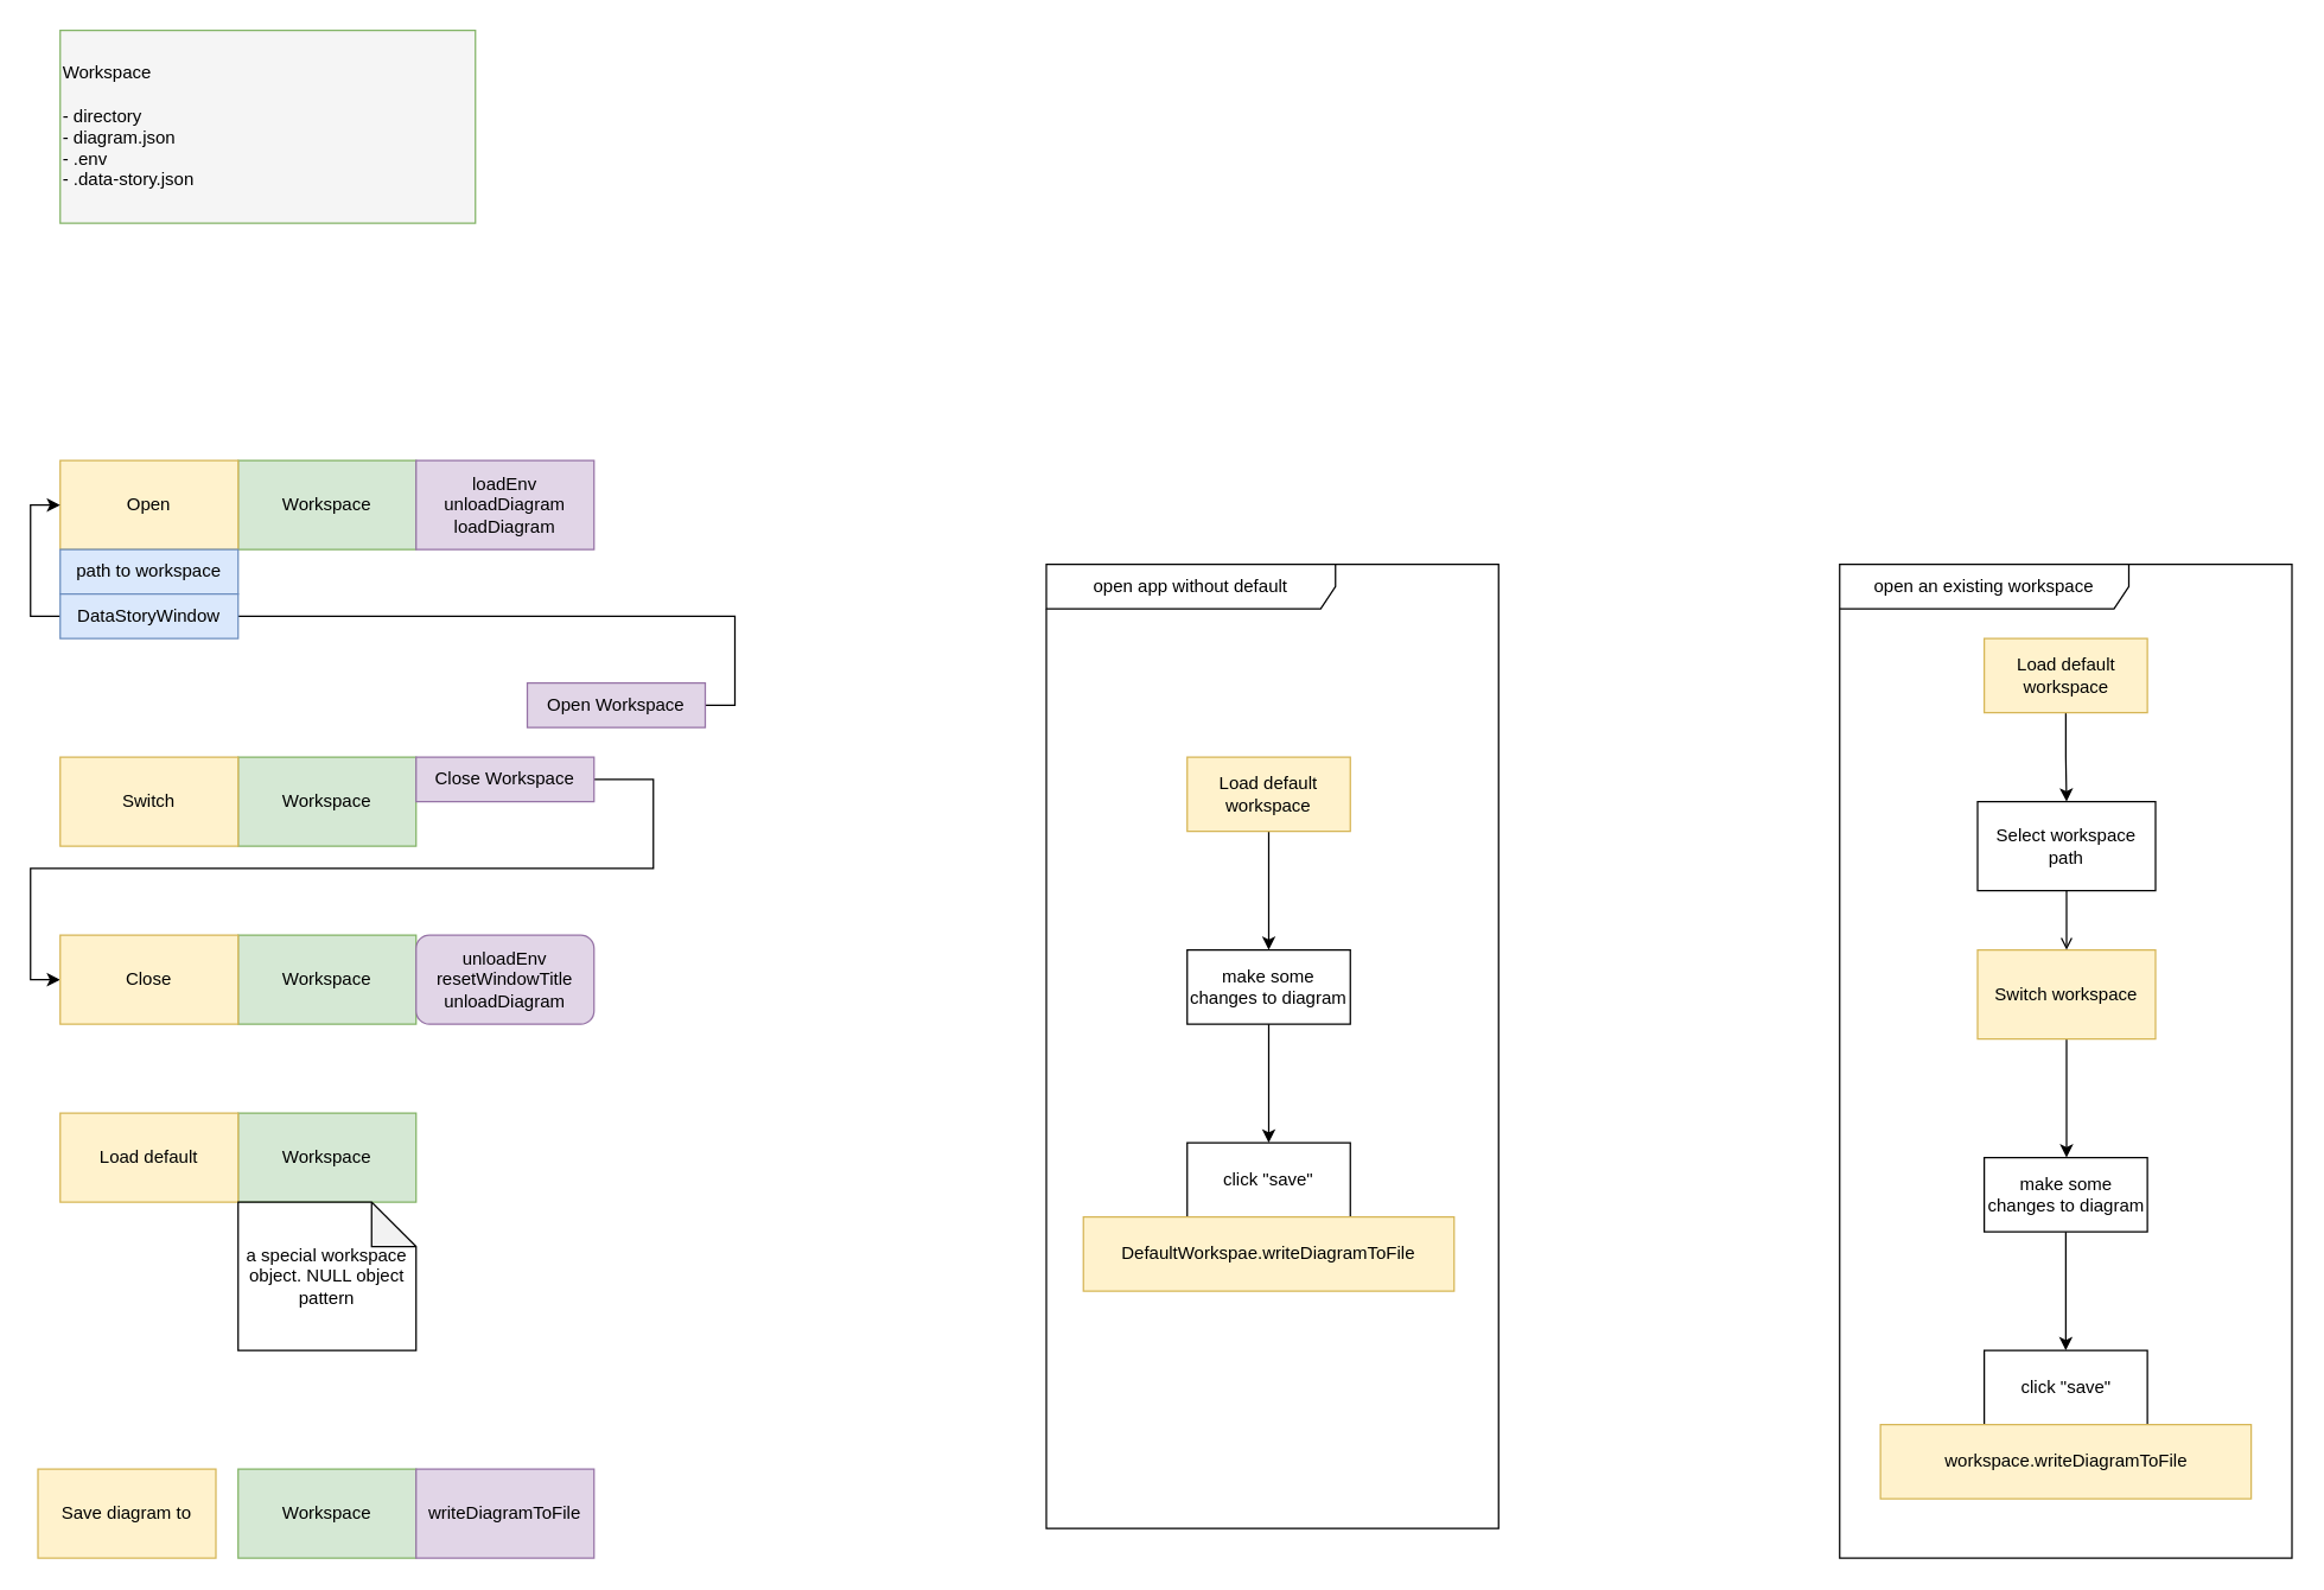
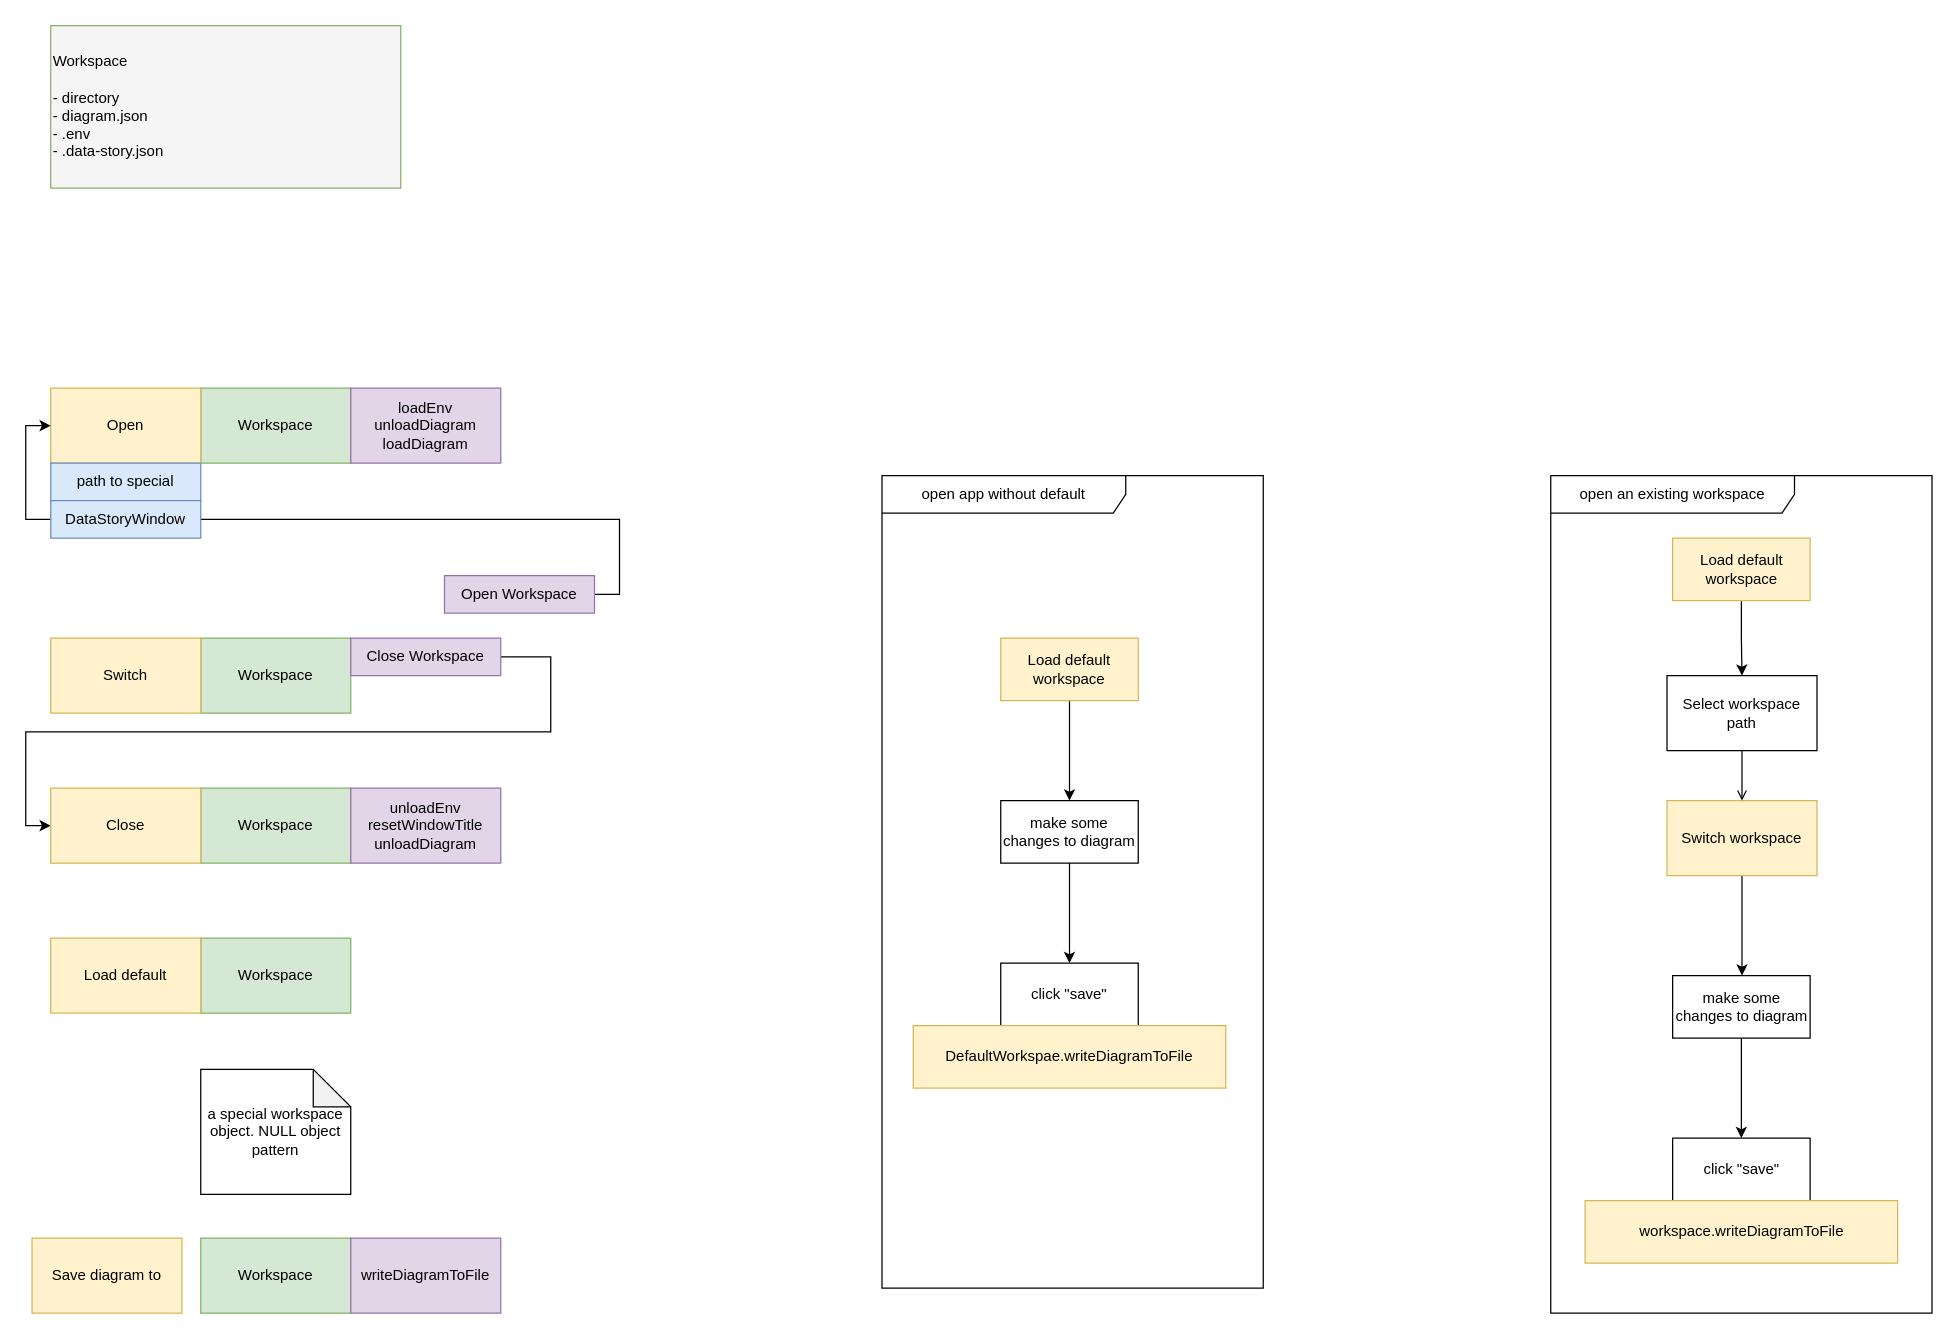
  <mxCell id="0" />
  <mxCell id="1" parent="0" />
  <mxCell id="2" value="Workspace&lt;div&gt;&lt;br&gt;&lt;/div&gt;&lt;div&gt;- directory&lt;/div&gt;&lt;div&gt;- diagram.json&lt;/div&gt;&lt;div&gt;- .env&lt;/div&gt;&lt;div&gt;- .data-story.json&lt;/div&gt;" style="rounded=0;whiteSpace=wrap;html=1;fillColor=#f5f5f5;strokeColor=#82b366;align=left;" vertex="1" parent="1"><mxGeometry x="40" y="20" width="280" height="130" as="geometry" /></mxCell>
  <mxCell id="3" value="Workspace" style="rounded=0;whiteSpace=wrap;html=1;fillColor=#d5e8d4;strokeColor=#82b366;" vertex="1" parent="1"><mxGeometry x="160" y="310" width="120" height="60" as="geometry" /></mxCell>
  <mxCell id="4" value="Open" style="rounded=0;whiteSpace=wrap;html=1;fillColor=#fff2cc;strokeColor=#d6b656;" vertex="1" parent="1"><mxGeometry x="40" y="310" width="120" height="60" as="geometry" /></mxCell>
  <mxCell id="5" value="loadEnv&lt;div&gt;unloadDiagram&lt;/div&gt;&lt;div&gt;loadDiagram&lt;/div&gt;" style="rounded=0;whiteSpace=wrap;html=1;fillColor=#e1d5e7;strokeColor=#9673a6;" vertex="1" parent="1"><mxGeometry x="280" y="310" width="120" height="60" as="geometry" /></mxCell>
  <mxCell id="6" value="Workspace" style="rounded=0;whiteSpace=wrap;html=1;fillColor=#d5e8d4;strokeColor=#82b366;" vertex="1" parent="1"><mxGeometry x="160" y="510" width="120" height="60" as="geometry" /></mxCell>
  <mxCell id="7" value="Switch" style="rounded=0;whiteSpace=wrap;html=1;fillColor=#fff2cc;strokeColor=#d6b656;" vertex="1" parent="1"><mxGeometry x="40" y="510" width="120" height="60" as="geometry" /></mxCell>
  <mxCell id="8" style="edgeStyle=orthogonalEdgeStyle;rounded=0;orthogonalLoop=1;jettySize=auto;html=1;exitX=1;exitY=0.5;exitDx=0;exitDy=0;entryX=0;entryY=0.5;entryDx=0;entryDy=0;jumpStyle=sharp;" edge="1" parent="1" source="9" target="13"><mxGeometry relative="1" as="geometry"><Array as="points"><mxPoint x="440" y="525" /><mxPoint x="440" y="585" /><mxPoint x="20" y="585" /><mxPoint x="20" y="660" /></Array></mxGeometry></mxCell>
  <mxCell id="9" value="Close Workspace" style="rounded=0;whiteSpace=wrap;html=1;fillColor=#e1d5e7;strokeColor=#9673a6;" vertex="1" parent="1"><mxGeometry x="280" y="510" width="120" height="30" as="geometry" /></mxCell>
  <mxCell id="10" style="edgeStyle=orthogonalEdgeStyle;rounded=0;orthogonalLoop=1;jettySize=auto;html=1;exitX=1;exitY=0.5;exitDx=0;exitDy=0;entryX=0;entryY=0.5;entryDx=0;entryDy=0;jumpStyle=arc;" edge="1" parent="1" source="11" target="4"><mxGeometry relative="1" as="geometry" /></mxCell>
  <mxCell id="11" value="Open Workspace" style="rounded=0;whiteSpace=wrap;html=1;fillColor=#e1d5e7;strokeColor=#9673a6;" vertex="1" parent="1"><mxGeometry x="355" y="460" width="120" height="30" as="geometry" /></mxCell>
  <mxCell id="12" value="Workspace" style="rounded=0;whiteSpace=wrap;html=1;fillColor=#d5e8d4;strokeColor=#82b366;" vertex="1" parent="1"><mxGeometry x="160" y="630" width="120" height="60" as="geometry" /></mxCell>
  <mxCell id="13" value="Close" style="rounded=0;whiteSpace=wrap;html=1;fillColor=#fff2cc;strokeColor=#d6b656;" vertex="1" parent="1"><mxGeometry x="40" y="630" width="120" height="60" as="geometry" /></mxCell>
- <mxCell id="14" value="unloadEnv&lt;div&gt;resetWindowTitle&lt;/div&gt;&lt;div&gt;unloadDiagram&lt;/div&gt;" style="whiteSpace=wrap;html=1;fillColor=#e1d5e7;strokeColor=#9673a6;rounded=1;" vertex="1" parent="1"><mxGeometry x="280" y="630" width="120" height="60" as="geometry" /></mxCell>
+ <mxCell id="14" value="unloadEnv&lt;div&gt;resetWindowTitle&lt;/div&gt;&lt;div&gt;unloadDiagram&lt;/div&gt;" style="rounded=0;whiteSpace=wrap;html=1;fillColor=#e1d5e7;strokeColor=#9673a6;" vertex="1" parent="1"><mxGeometry x="280" y="630" width="120" height="60" as="geometry" /></mxCell>
  <mxCell id="15" value="Workspace" style="rounded=0;whiteSpace=wrap;html=1;fillColor=#d5e8d4;strokeColor=#82b366;" vertex="1" parent="1"><mxGeometry x="160" y="750" width="120" height="60" as="geometry" /></mxCell>
  <mxCell id="16" value="Load default" style="rounded=0;whiteSpace=wrap;html=1;fillColor=#fff2cc;strokeColor=#d6b656;" vertex="1" parent="1"><mxGeometry x="40" y="750" width="120" height="60" as="geometry" /></mxCell>
- <mxCell id="17" value="a special workspace object. NULL object pattern" style="shape=note;whiteSpace=wrap;html=1;backgroundOutline=1;darkOpacity=0.05;" vertex="1" parent="1"><mxGeometry x="160" y="810" width="120" height="100" as="geometry" /></mxCell>
+ <mxCell id="17" value="a special workspace object. NULL object pattern" style="shape=note;whiteSpace=wrap;html=1;backgroundOutline=1;darkOpacity=0.05;" vertex="1" parent="1"><mxGeometry x="160" y="855" width="120" height="100" as="geometry" /></mxCell>
  <mxCell id="18" value="Workspace" style="rounded=0;whiteSpace=wrap;html=1;fillColor=#d5e8d4;strokeColor=#82b366;" vertex="1" parent="1"><mxGeometry x="160" y="990" width="120" height="60" as="geometry" /></mxCell>
  <mxCell id="19" value="Save diagram to" style="rounded=0;whiteSpace=wrap;html=1;fillColor=#fff2cc;strokeColor=#d6b656;" vertex="1" parent="1"><mxGeometry x="25" y="990" width="120" height="60" as="geometry" /></mxCell>
  <mxCell id="20" value="writeDiagramToFile" style="rounded=0;whiteSpace=wrap;html=1;fillColor=#e1d5e7;strokeColor=#9673a6;" vertex="1" parent="1"><mxGeometry x="280" y="990" width="120" height="60" as="geometry" /></mxCell>
  <mxCell id="21" value="" style="edgeStyle=orthogonalEdgeStyle;rounded=0;orthogonalLoop=1;jettySize=auto;html=1;" edge="1" parent="1" source="22" target="24"><mxGeometry relative="1" as="geometry" /></mxCell>
  <mxCell id="22" value="Load default workspace" style="html=1;whiteSpace=wrap;fillColor=#fff2cc;strokeColor=#d6b656;" vertex="1" parent="1"><mxGeometry x="800" y="510" width="110" height="50" as="geometry" /></mxCell>
  <mxCell id="23" value="" style="edgeStyle=orthogonalEdgeStyle;rounded=0;orthogonalLoop=1;jettySize=auto;html=1;" edge="1" parent="1" source="24" target="25"><mxGeometry relative="1" as="geometry" /></mxCell>
  <mxCell id="24" value="make some changes to diagram" style="html=1;whiteSpace=wrap;" vertex="1" parent="1"><mxGeometry x="800" y="640" width="110" height="50" as="geometry" /></mxCell>
  <mxCell id="25" value="click &quot;save&quot;" style="html=1;whiteSpace=wrap;" vertex="1" parent="1"><mxGeometry x="800" y="770" width="110" height="50" as="geometry" /></mxCell>
  <mxCell id="26" value="DefaultWorkspae.writeDiagramToFile" style="html=1;whiteSpace=wrap;fillColor=#fff2cc;strokeColor=#d6b656;" vertex="1" parent="1"><mxGeometry x="730" y="820" width="250" height="50" as="geometry" /></mxCell>
  <mxCell id="27" value="open app without default" style="shape=umlFrame;whiteSpace=wrap;html=1;pointerEvents=0;width=195;height=30;" vertex="1" parent="1"><mxGeometry x="705" y="380" width="305" height="650" as="geometry" /></mxCell>
  <mxCell id="28" value="open an existing workspace" style="shape=umlFrame;whiteSpace=wrap;html=1;pointerEvents=0;width=195;height=30;" vertex="1" parent="1"><mxGeometry x="1240" y="380" width="305" height="670" as="geometry" /></mxCell>
  <mxCell id="29" value="" style="edgeStyle=orthogonalEdgeStyle;rounded=0;orthogonalLoop=1;jettySize=auto;html=1;" edge="1" parent="1" source="30"><mxGeometry relative="1" as="geometry"><mxPoint x="1393" y="780" as="targetPoint" /></mxGeometry></mxCell>
  <mxCell id="30" value="Switch workspace" style="rounded=0;whiteSpace=wrap;html=1;fillColor=#fff2cc;strokeColor=#d6b656;" vertex="1" parent="1"><mxGeometry x="1333" y="640" width="120" height="60" as="geometry" /></mxCell>
- <mxCell id="31" value="path to workspace" style="rounded=0;whiteSpace=wrap;html=1;fillColor=#dae8fc;strokeColor=#6c8ebf;" vertex="1" parent="1"><mxGeometry x="40" y="370" width="120" height="30" as="geometry" /></mxCell>
+ <mxCell id="31" value="path to special" style="rounded=0;whiteSpace=wrap;html=1;fillColor=#dae8fc;strokeColor=#6c8ebf;" vertex="1" parent="1"><mxGeometry x="40" y="370" width="120" height="30" as="geometry" /></mxCell>
  <mxCell id="32" style="edgeStyle=orthogonalEdgeStyle;rounded=0;orthogonalLoop=1;jettySize=auto;html=1;exitX=0.5;exitY=1;exitDx=0;exitDy=0;entryX=0.5;entryY=0;entryDx=0;entryDy=0;" edge="1" parent="1" source="33" target="34"><mxGeometry relative="1" as="geometry" /></mxCell>
  <mxCell id="33" value="make some changes to diagram" style="html=1;whiteSpace=wrap;" vertex="1" parent="1"><mxGeometry x="1337.5" y="780" width="110" height="50" as="geometry" /></mxCell>
  <mxCell id="34" value="click &quot;save&quot;" style="html=1;whiteSpace=wrap;" vertex="1" parent="1"><mxGeometry x="1337.5" y="910" width="110" height="50" as="geometry" /></mxCell>
  <mxCell id="35" value="workspace.writeDiagramToFile" style="html=1;whiteSpace=wrap;fillColor=#fff2cc;strokeColor=#d6b656;" vertex="1" parent="1"><mxGeometry x="1267.5" y="960" width="250" height="50" as="geometry" /></mxCell>
  <mxCell id="36" style="edgeStyle=orthogonalEdgeStyle;rounded=0;orthogonalLoop=1;jettySize=auto;html=1;exitX=0.5;exitY=1;exitDx=0;exitDy=0;entryX=0.5;entryY=0;entryDx=0;entryDy=0;endArrow=open;" edge="1" parent="1" source="37" target="30"><mxGeometry relative="1" as="geometry" /></mxCell>
  <mxCell id="37" value="Select workspace&lt;div&gt;path&lt;/div&gt;" style="rounded=0;whiteSpace=wrap;html=1;" vertex="1" parent="1"><mxGeometry x="1333" y="540" width="120" height="60" as="geometry" /></mxCell>
  <mxCell id="38" style="edgeStyle=orthogonalEdgeStyle;rounded=0;orthogonalLoop=1;jettySize=auto;html=1;exitX=0.5;exitY=1;exitDx=0;exitDy=0;entryX=0.5;entryY=0;entryDx=0;entryDy=0;" edge="1" parent="1" source="39" target="37"><mxGeometry relative="1" as="geometry" /></mxCell>
  <mxCell id="39" value="Load default workspace" style="html=1;whiteSpace=wrap;fillColor=#fff2cc;strokeColor=#d6b656;" vertex="1" parent="1"><mxGeometry x="1337.5" y="430" width="110" height="50" as="geometry" /></mxCell>
  <mxCell id="40" value="DataStoryWindow" style="rounded=0;whiteSpace=wrap;html=1;fillColor=#dae8fc;strokeColor=#6c8ebf;" vertex="1" parent="1"><mxGeometry x="40" y="400" width="120" height="30" as="geometry" /></mxCell>
